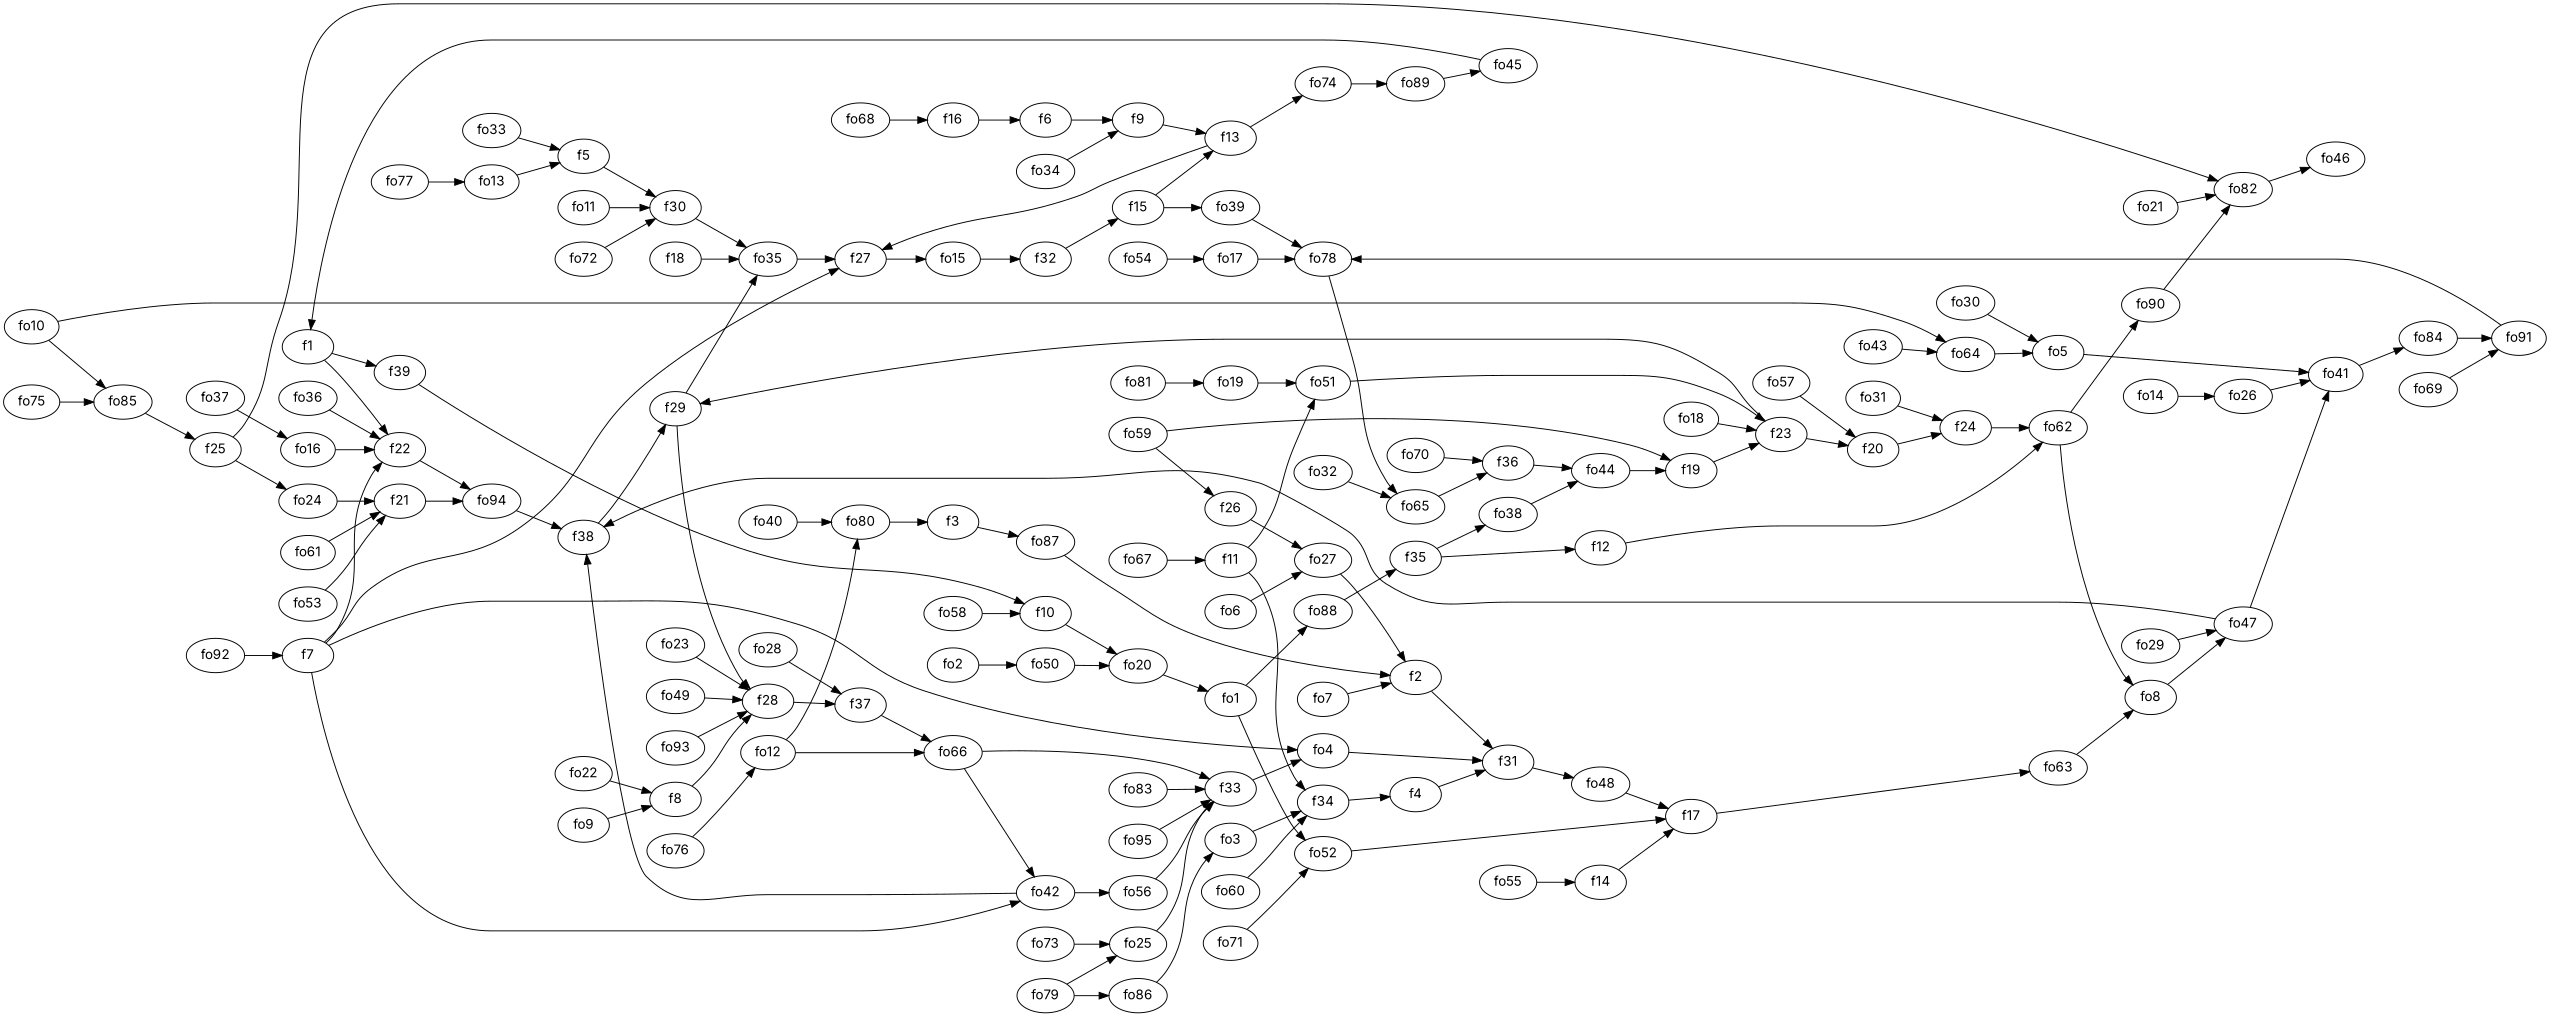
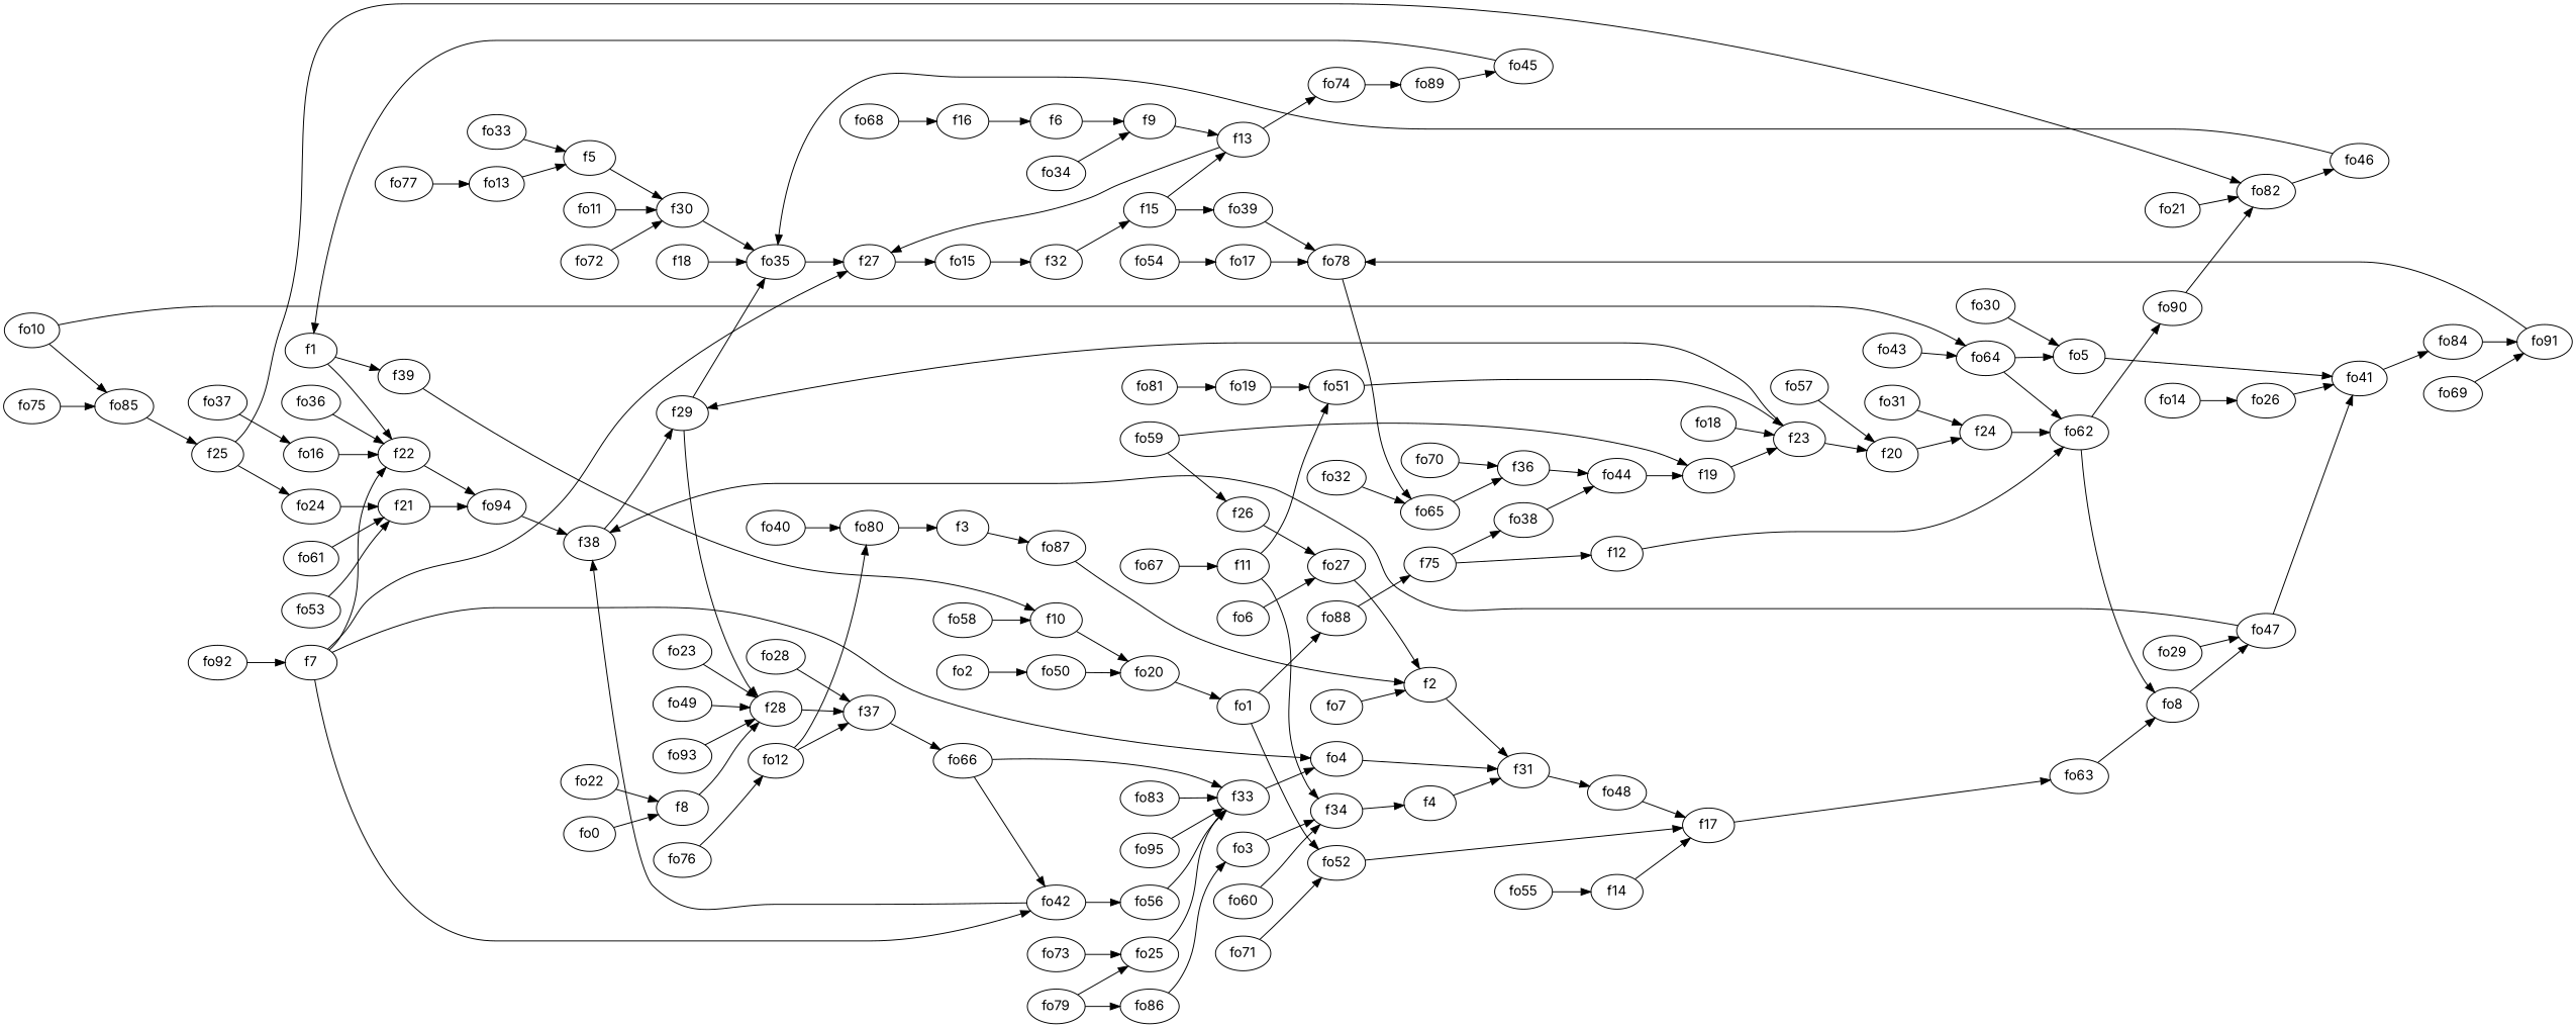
  strict digraph {
    fontname=Inter
    rankdir=LR
    node [fontname=Inter]
    edge [fontname=Inter weight=2]
    f1
    f22
    f39
    fo94
    f10
    f2
    f31
    fo48
    f3
    fo87
    f4
    f5
    f30
    fo35
    f6
    f9
    f15
    f13
    fo39
    f7
    f27
    fo4
    fo42
    fo15
    f38
    fo56
    f8
    f28
    f37
    fo74
    fo20
    fo1
    f11
    f34
    fo51
    f23
    f12
    fo62
    fo8
    fo90
    fo89
    f14
    f17
    fo63
    fo78
    f16
    f18
    f19
    f20
    f29
    f24
    f21
    f25
    fo24
    fo82
    fo46
    f26
    fo27
    f32
    fo66
    f33
-   f35
+   f35 [label=f75]
    fo38
    fo44
    f36
    fo52
    fo88
    fo2
    fo50
    fo3
    fo5
    fo41
    fo84
    fo6
    fo7
    fo47
-   fo9
+   fo9 [label=fo0]
    fo10
    fo64
    fo85
    fo11
    fo12
    fo80
    fo13
    fo14
    fo26
    fo16
    fo17
    fo65
    fo18
    fo19
    fo21
    fo22
    fo23
    fo25
    fo28
    fo29
    fo30
    fo31
    fo32
    fo33
    fo34
    fo36
    fo37
    fo40
    fo91
    fo43
    fo45
    fo49
    fo53
    fo54
    fo55
    fo57
    fo58
    fo59
    fo60
    fo61
    fo67
    fo68
    fo69
    fo70
    fo71
    fo72
    fo73
    fo75
    fo76
    fo77
    fo79
    fo86
    fo81
    fo83
    fo92
    fo93
    fo95
    f1 -> f22
    f1 -> f39
    f22 -> fo94
    f39 -> f10
    fo94 -> f38
    f10 -> fo20
    f2 -> f31
    f31 -> fo48
    fo48 -> f17
    f3 -> fo87
    fo87 -> f2
    f4 -> f31
    f5 -> f30
    f30 -> fo35
    fo35 -> f27
    f6 -> f9
    f9 -> f13
    f15 -> f13
    f15 -> fo39
    f13 -> f27
    f13 -> fo74
    fo39 -> fo78
    f7 -> f22
    f7 -> f27
    f7 -> fo4
    f7 -> fo42
    f27 -> fo15
    fo4 -> f31
    fo42 -> f38
    fo42 -> fo56
    fo15 -> f32
    f38 -> f29
    fo56 -> f33
    f8 -> f28
    f28 -> f37
    f37 -> fo66
    fo74 -> fo89
    fo20 -> fo1
    fo1 -> fo52
    fo1 -> fo88
    f11 -> f34
    f11 -> fo51
    f34 -> f4
    fo51 -> f23
    f23 -> f20
    f23 -> f29
    f12 -> fo62
    fo62 -> fo8
    fo62 -> fo90
    fo8 -> fo47
    fo90 -> fo82
    fo89 -> fo45
    f14 -> f17
    f17 -> fo63
    fo63 -> fo8
    fo78 -> fo65
    f16 -> f6
    f18 -> fo35
    f19 -> f23
    f20 -> f24
    f29 -> fo35
    f29 -> f28
    f24 -> fo62
    f21 -> fo94
    f25 -> fo24
    f25 -> fo82
    fo24 -> f21
    fo82 -> fo46
+   fo46 -> fo35
    f26 -> fo27
    fo27 -> f2
    f32 -> f15
    fo66 -> fo42
    fo66 -> f33
    f33 -> fo4
    f35 -> f12
    f35 -> fo38
    fo38 -> fo44
    fo44 -> f19
    f36 -> fo44
    fo52 -> f17
    fo88 -> f35
    fo2 -> fo50
    fo50 -> fo20
    fo3 -> f34
    fo5 -> fo41
    fo41 -> fo84
    fo84 -> fo91
    fo6 -> fo27
    fo7 -> f2
    fo47 -> f38
    fo47 -> fo41
    fo9 -> f8
    fo10 -> fo64
    fo10 -> fo85
+   fo64 -> fo62
    fo64 -> fo5
    fo85 -> f25
    fo11 -> f30
-   fo12 -> fo66
+   fo12 -> f37
    fo12 -> fo80
    fo80 -> f3
    fo13 -> f5
    fo14 -> fo26
    fo26 -> fo41
    fo16 -> f22
    fo17 -> fo78
    fo65 -> f36
    fo18 -> f23
    fo19 -> fo51
    fo21 -> fo82
    fo22 -> f8
    fo23 -> f28
    fo25 -> f33
    fo28 -> f37
    fo29 -> fo47
    fo30 -> fo5
    fo31 -> f24
    fo32 -> fo65
    fo33 -> f5
    fo34 -> f9
    fo36 -> f22
    fo37 -> fo16
    fo40 -> fo80
    fo91 -> fo78
    fo43 -> fo64
    fo45 -> f1
    fo49 -> f28
    fo53 -> f21
    fo54 -> fo17
    fo55 -> f14
    fo57 -> f20
    fo58 -> f10
    fo59 -> f19
    fo59 -> f26
    fo60 -> f34
    fo61 -> f21
    fo67 -> f11
    fo68 -> f16
    fo69 -> fo91
    fo70 -> f36
    fo71 -> fo52
    fo72 -> f30
    fo73 -> fo25
    fo75 -> fo85
    fo76 -> fo12
    fo77 -> fo13
    fo79 -> fo25
    fo79 -> fo86
    fo86 -> fo3
    fo81 -> fo19
    fo83 -> f33
    fo92 -> f7
    fo93 -> f28
    fo95 -> f33
  }
